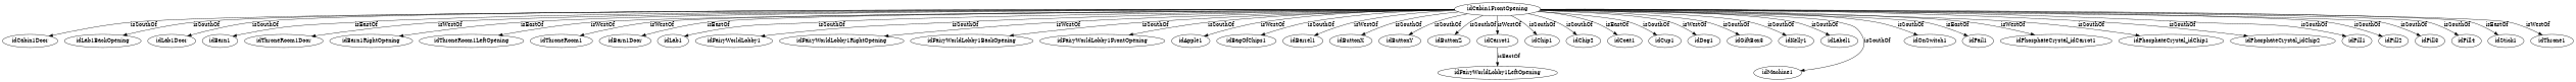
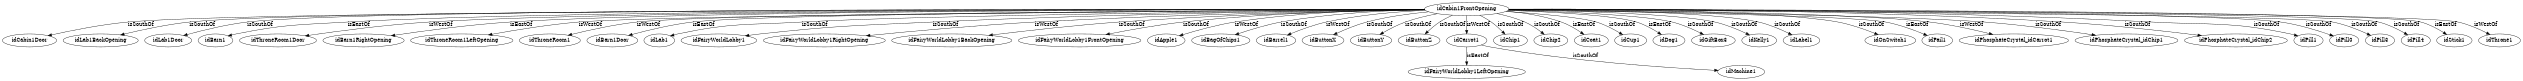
  strict digraph {
    node [node_type=entity_node]
    edge [edge_type=relationship]
    idCabin1FrontOpening
    idCabin1Door
    idLab1BackOpening
    idLab1Door
    idBarn1
    idThroneRoom1Door
    idBarn1RightOpening
    idThroneRoom1LeftOpening
    idThroneRoom1
    idBarn1Door
    idLab1
    idFairyWorldLobby1
    idFairyWorldLobby1RightOpening
    idFairyWorldLobby1BackOpening
    idFairyWorldLobby1FrontOpening
    idApple1
    idBagOfChips1
    idBarrel1
    idButtonX
    idButtonY
    idButtonZ
    idCarrot1
    idChip1
    idChip2
    idCoat1
    idCup1
    idDog1
    n28 [label=idGiftBox3]
    idKelly1
    idLabel1
    idMachine1
    idOnSwitch1
    idPail1
    idPhosphateCrystal_idCarrot1
    idPhosphateCrystal_idChip1
    idPhosphateCrystal_idChip2
    idPill1
-   idPill2
+   idPill2 [label=idPill0]
    idPill3
    idPill4
    idStick1
    idThrone1
    idFairyWorldLobby1LeftOpening
    idCabin1FrontOpening -> idCabin1Door [label=isSouthOf]
    idCabin1FrontOpening -> idLab1BackOpening [label=isSouthOf]
    idCabin1FrontOpening -> idLab1Door [label=isSouthOf]
    idCabin1FrontOpening -> idBarn1 [label=isEastOf]
    idCabin1FrontOpening -> idThroneRoom1Door [label=isWestOf]
    idCabin1FrontOpening -> idBarn1RightOpening [label=isEastOf]
    idCabin1FrontOpening -> idThroneRoom1LeftOpening [label=isWestOf]
    idCabin1FrontOpening -> idThroneRoom1 [label=isWestOf]
    idCabin1FrontOpening -> idBarn1Door [label=isEastOf]
    idCabin1FrontOpening -> idLab1 [label=isSouthOf]
    idCabin1FrontOpening -> idFairyWorldLobby1 [label=isSouthOf]
    idCabin1FrontOpening -> idFairyWorldLobby1RightOpening [label=isWestOf]
    idCabin1FrontOpening -> idFairyWorldLobby1BackOpening [label=isSouthOf]
    idCabin1FrontOpening -> idFairyWorldLobby1FrontOpening [label=isSouthOf]
    idCabin1FrontOpening -> idApple1 [label=isWestOf]
    idCabin1FrontOpening -> idBagOfChips1 [label=isSouthOf]
    idCabin1FrontOpening -> idBarrel1 [label=isWestOf]
    idCabin1FrontOpening -> idButtonX [label=isSouthOf]
    idCabin1FrontOpening -> idButtonY [label=isSouthOf]
    idCabin1FrontOpening -> idButtonZ [label=isSouthOf]
    idCabin1FrontOpening -> idCarrot1 [label=isWestOf]
    idCabin1FrontOpening -> idChip1 [label=isSouthOf]
    idCabin1FrontOpening -> idChip2 [label=isSouthOf]
    idCabin1FrontOpening -> idCoat1 [label=isEastOf]
    idCabin1FrontOpening -> idCup1 [label=isSouthOf]
-   idCabin1FrontOpening -> idDog1 [label=isWestOf]
+   idCabin1FrontOpening -> idDog1 [label=isEastOf]
    idCabin1FrontOpening -> n28 [label=isSouthOf]
    idCabin1FrontOpening -> idKelly1 [label=isSouthOf]
    idCabin1FrontOpening -> idLabel1 [label=isSouthOf]
-   idCabin1FrontOpening -> idMachine1 [label=isSouthOf]
+   idCarrot1 -> idMachine1 [label=isSouthOf]
    idCabin1FrontOpening -> idOnSwitch1 [label=isSouthOf]
    idCabin1FrontOpening -> idPail1 [label=isEastOf]
    idCabin1FrontOpening -> idPhosphateCrystal_idCarrot1 [label=isWestOf]
    idCabin1FrontOpening -> idPhosphateCrystal_idChip1 [label=isSouthOf]
    idCabin1FrontOpening -> idPhosphateCrystal_idChip2 [label=isSouthOf]
    idCabin1FrontOpening -> idPill1 [label=isSouthOf]
    idCabin1FrontOpening -> idPill2 [label=isSouthOf]
    idCabin1FrontOpening -> idPill3 [label=isSouthOf]
    idCabin1FrontOpening -> idPill4 [label=isSouthOf]
    idCabin1FrontOpening -> idStick1 [label=isEastOf]
    idCabin1FrontOpening -> idThrone1 [label=isWestOf]
    idCarrot1 -> idFairyWorldLobby1LeftOpening [label=isEastOf]
  }
